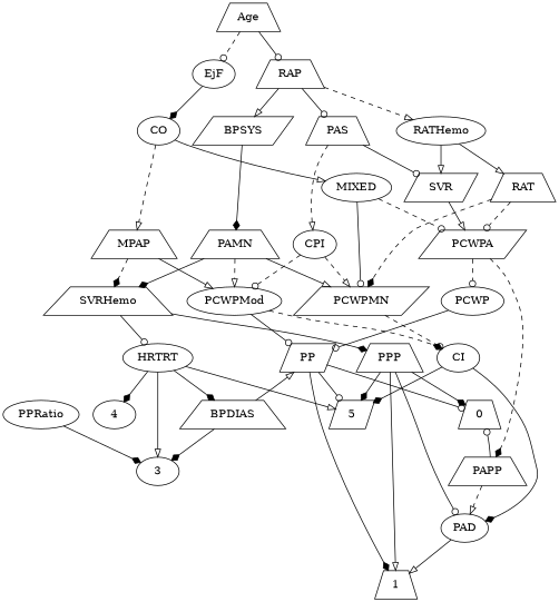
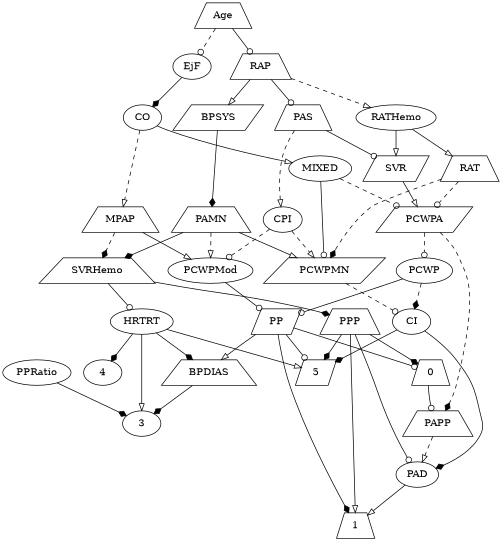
  strict digraph {
    node [shape=ellipse]
    edge [arrowhead=onormal style=solid]
    1 [height=0.5 shape=trapezium width=0.75]
    n2 [height=0.5 label=0 shape=trapezium width=0.75]
    3 [height=0.5 width=0.75]
    4 [height=0.5 width=0.75]
    5 [height=0.5 shape=parallelogram width=0.75]
    Age [height=0.5 shape=trapezium width=0.75]
    EjF [height=0.5 width=0.75]
    RAP [height=0.5 shape=trapezium width=0.77632]
    CO [height=0.5 width=0.75]
    BPSYS [height=0.5 shape=parallelogram width=1.0471]
    PAS [height=0.5 shape=trapezium width=0.75]
    RATHemo [height=0.5 width=1.3721]
    MIXED [height=0.5 width=1.1193]
    MPAP [height=0.5 shape=trapezium width=0.97491]
    PAMN [height=0.5 shape=trapezium width=1.011]
    CPI [height=0.5 width=0.75]
    SVR [height=0.5 shape=parallelogram width=0.77632]
    RAT [height=0.5 shape=trapezium width=0.75827]
    PCWPA [height=0.5 shape=parallelogram width=1.1555]
    PCWPMN [height=0.5 shape=parallelogram width=1.3902]
    PCWPMod [height=0.5 width=1.4443]
    SVRHemo [height=0.5 shape=trapezium width=1.3902]
    PCWP [height=0.5 width=0.97491]
    PAPP [height=0.5 shape=trapezium width=0.88464]
    CI [height=0.5 width=0.75]
    PP [height=0.5 shape=parallelogram width=0.75]
    PAD [height=0.5 width=0.79437]
    PPRatio [height=0.5 width=1.1013]
    PPP [height=0.5 shape=trapezium width=0.75]
    HRTRT [height=0.5 width=1.1013]
    BPDIAS [height=0.5 shape=trapezium width=1.1735]
    Age -> EjF [arrowhead=odot style=dashed]
    Age -> RAP [arrowhead=odot]
    EjF -> CO [arrowhead=diamond]
    RAP -> BPSYS
    RAP -> PAS [arrowhead=odot]
    RAP -> RATHemo [style=dashed]
    CO -> MIXED
    CO -> MPAP [style=dashed]
    BPSYS -> PAMN [arrowhead=diamond]
    PAS -> CPI [style=dashed]
    PAS -> SVR [arrowhead=odot]
    RATHemo -> SVR
    RATHemo -> RAT
    MIXED -> PCWPA [arrowhead=odot style=dashed]
    MIXED -> PCWPMN [arrowhead=odot]
    MPAP -> PCWPMod
    MPAP -> SVRHemo [arrowhead=diamond style=dashed]
    PAMN -> PCWPMN
    PAMN -> PCWPMod [style=dashed]
    PAMN -> SVRHemo [arrowhead=diamond]
    CPI -> PCWPMN [style=dashed]
    CPI -> PCWPMod [arrowhead=odot style=dashed]
    SVR -> PCWPA
    RAT -> PCWPA [arrowhead=odot style=dashed]
    RAT -> PCWPMN [arrowhead=diamond style=dashed]
    PCWPA -> PCWP [arrowhead=odot style=dashed]
    PCWPA -> PAPP [arrowhead=diamond style=dashed]
    PCWPMN -> CI [arrowhead=odot style=dashed]
-   PCWPMod -> CI [arrowhead=diamond style=dashed]
+   PCWP -> CI [arrowhead=diamond style=dashed]
    PCWPMod -> PP [arrowhead=odot]
    SVRHemo -> PPP [arrowhead=diamond]
    SVRHemo -> HRTRT [arrowhead=odot]
    PCWP -> PP [arrowhead=odot]
-   PAPP -> n2 [arrowhead=odot]
+   n2 -> PAPP [arrowhead=odot]
    PAPP -> PAD [style=dashed]
    CI -> 5 [arrowhead=diamond]
    CI -> PAD [arrowhead=diamond]
    PP -> 1 [arrowhead=diamond]
    PP -> n2 [arrowhead=odot]
    PP -> 5 [arrowhead=odot]
-   BPDIAS -> PP
+   PP -> BPDIAS
    PAD -> 1
    PPRatio -> 3 [arrowhead=diamond]
    PPP -> 1
    PPP -> n2 [arrowhead=diamond]
    PPP -> 5 [arrowhead=diamond]
    PPP -> PAD [arrowhead=odot]
    HRTRT -> 3
    HRTRT -> 4 [arrowhead=diamond]
    HRTRT -> 5
    HRTRT -> BPDIAS [arrowhead=diamond]
    BPDIAS -> 3 [arrowhead=diamond]
  }
